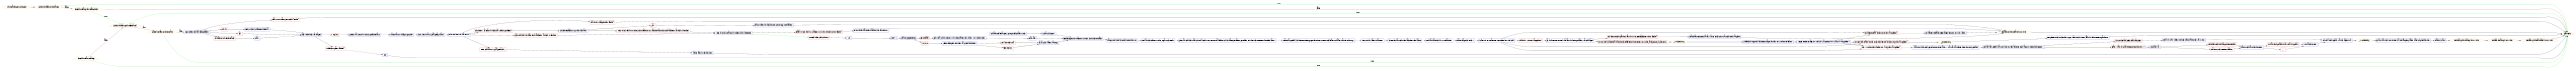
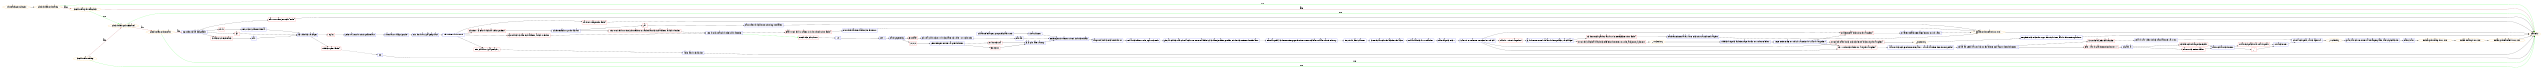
  digraph {
    rankdir=LR
    node [color=blue shape=box]
    "ArthurRank5Convo3 begins." [color=orange shape=""]
    n2 [color=orange label="Check boolean ArthurDating" shape=""]
    "Chat ends." [color=orange shape=""]
    n4 [color=orange label="Check boolean ArthurRainCheck" shape=""]
    n5 [color=orange label="Check boolean ArthurHasDated" shape=""]
    n6 [color=orange label="Check boolean IsDating" shape=""]
    n7 [color=orange label="Check boolean ArthurNoDate" shape=""]
    n8 [label="Hey Drifter, ich hab nachgedacht."]
    n9 [color=red label="Ja?"]
    n10 [color=red label="Oh oh."]
    n11 [color=red label="Ich dachte, ich rieche Rauch."]
    n12 [color=red label="Hab zu tun. Kann jetzt nicht. [Ende.]"]
    n13 [label="Ich wollte dich was fragen."]
    n14 [label="Nein, nichts Schlimmes diesmal."]
    n15 [label="Pah."]
    n16 [color=red label="Leg los."]
    n17 [color=red label="Vielleicht später? [Ende.]"]
    n18 [label="Jedes Mal, wenn du mit mir geflirtet hast."]
    n19 [label="OK."]
    n20 [label="Waren das nur billige Sprüche?"]
    n21 [label="Mist, den du aus Spaß gesagt hast?"]
-   n22 [label="Oder meintest du das ernst?"]
+   n22 [label="Oder meintest du ins ernst?"]
    n23 [color=red label="Nein, ich hab nur Spaß gemacht. :/"]
    n24 [color=red label="Ich meine ... ja. Hast du dich mal *selbst* gesehen?"]
    n25 [color=red label="Ganz ehrlich? Ich kann nicht aufhören, an dich zu denken."]
    n26 [color=red label="Das ist mir unangenehm. [Ende.]"]
    n27 [label="Danke, dass du ehrlich bist."]
    n28 [label="Ich sehe einfach nur gut für dich aus?"]
    n29 [label="Wenn du mich verarscht, breche ich dir die Beine."]
    n30 [color=red label="Ja?"]
    n31 [color=red label="Nein, tut mir leid. Nur eine Schutzreaktion. In Wahrheit kann ich nicht aufhören, an dich zu denken."]
    n32 [color=red label="Tue ich nicht, ich schwörs."]
    n33 [color=red label="Haha, tut mir leid! So machen wir in der Zukunft Witze. [Ende.]"]
    n34 [label="Dann solltest du dich besser mit Quincy unterhalten."]
    n35 [label="Gut."]
    n36 [label="Die Zukunft hat einen kranken Sinn für Humor."]
    n37 [color=orange label="Boolean ArthurNoDate is now true." shape=""]
    n38 [label="Weil ..."]
    n39 [label="Das ist gegenseitig."]
    n40 [color=red label="Ernsthaft?"]
    n41 [color=red label=":D :D :D"]
    n42 [label="Ich weiß, ich bin schwer zu durchschauen. Ich wollte ... nur sicher sein."]
    n43 [label="3 EmoteDingens müssen was Gutes bedeuten."]
    n44 [label="Pass auf."]
    n45 [color=red label="Emoticons."]
    n46 [color=red label="Du bist echt süß."]
    n47 [label="Ich habe nie behauptet, gute Gesellschaft zu sein."]
    n48 [label="Wie auch immer."]
    n49 [label="Beziehungen mit Männern wie mir, sind nicht einfach."]
    n50 [label="Ja, ja. Also, faire Warnung."]
    n51 [label="Lange Zeit, hielt ich mich bereits für tot."]
    n52 [label="Und als ich infiziert wurde, sogar noch mehr."]
    n53 [label="Aber, als ich dich traf? Ich weiß nicht. Zum ersten Mal fühlte ich, ich hätte jemanden getroffen, mit dem ich meine Bürde teilen kann."]
    n54 [label="Hatte das Gefühl, ich könnte meine Augen für einen Moment schließen und alles wäre in Ordnung."]
    n55 [label="Hier, mit dir, kann ich atmen."]
    n56 [label="Ich merke, dass ich mehr lächele. Mehr lache."]
    n57 [label="Und das habe ich dir zu verdanken."]
    n58 [label="Daher frage ich mich ..."]
    n59 [label="Sollen wir es zusammen versuchen? Du und ich?"]
    n60 [color=red label="Willst du ... mit mir ausgehen?"]
    n61 [color=red label="Ich ... würde nichts lieber tun. [Mit Arthur ausgehen.]"]
    n62 [color=red label="Tut mir leid. Dafür bin ich noch nicht bereit. [Nicht mit Arthur ausgehen.]"]
    n63 [color=red label="Auf keinen Fall. [Nicht mit Arthur ausgehen.]"]
    n64 [label="Ja, du dummer Trottel. Was hast du denn gedacht, was ich frage?"]
    n65 [label="Daran werd ich mich gewöhnen müssen, aber ... was wär das Leben ohne ein wenig Risiko?"]
    n66 [color=orange label="+5 Chemistry" shape=""]
    n67 [label="Du hättest einfach NEIN sagen können, um Sols willen."]
    n68 [color=red label="Tut mir leid, manchmal brauche ich Hilfe beim Übersetzen von woher-auch-immer-du-kommst."]
    n69 [color=red label="Ich konnte nicht glauben, dass du so ins Fettnäpfchen trittst. [Ende.]"]
    n70 [label="Ich hab das Gefühl, das werd ich von den anderen noch lange zu hören bekommen. :)"]
    n71 [label="Respektiere ich. Nichts für ungut. Lass mich wissen, falls du deine Meinung änderst."]
    n72 [color=orange label="+10 Chemistry" shape=""]
    n73 [label="Danke ans Erinnern daran, warum mich mit sowas nicht mehr abgebe."]
    n74 [color=red label="Sie werden auf jeden Fall tratschen."]
    n75 [color=red label="Hast ... hast du grad ein Emoticon benutzt ...?"]
    n76 [label="Vielleicht bringe ich dich eines Tages dorthin. Du würdest es lieben."]
    n77 [label="Weißt du was? Sollen sie doch. Dann haben sie was zu tun."]
    n78 [label="Ich glaub, ja."]
    n79 [label="Wegen meiner Frage. Du und ich. Was meinst du? Willst du \"ausgehen\"?"]
    n80 [label="Ich weiß nicht genau, was ich sagen soll."]
    n81 [color=red label="Ich fühle mich seltsam geschmeichelt."]
    n82 [color=red label="Das muss ich Lettie erzählen!"]
    n83 [color=orange label="+10 Chemistry" shape=""]
    n84 [label="Lasst mich das nicht bereuen."]
    n85 [label="Außer, dass ich zum ersten Mal seit langem glaube, dass ich glücklich bin."]
    n86 [color=red label="Du hast doch gelacht. Das weißt du genau."]
    n87 [color=red label=";)"]
    n88 [label="Danke, Süßer."]
    n89 [label="*Wie auch immer.*"]
    n90 [color=orange label="Boolean ArthurDating is now true." shape=""]
    n91 [color=orange label="Boolean IsDating is now true." shape=""]
    n92 [color=orange label="Boolean ArthurHasDated is now true." shape=""]
    "ArthurRank5Convo3 begins." -> n2
    n2 -> "Chat ends." [color=green label=true]
    n2 -> n4 [color=brown label=false]
    n4 -> "Chat ends." [color=brown label=false]
    n4 -> n5 [color=green label=true]
    n5 -> "Chat ends." [color=green label=true]
    n5 -> n7 [color=brown label=false]
    n6 -> "Chat ends." [color=green label=true]
    n6 -> n5 [color=brown label=false]
    n7 -> "Chat ends." [color=green label=true]
    n7 -> n8 [color=brown label=false]
    n8 -> n9
    n8 -> n10
    n8 -> n11
    n8 -> n12
    n9 -> n13
    n10 -> n14
    n11 -> n15
    n12 -> "Chat ends."
    n13 -> n16
    n13 -> n17
    n14 -> n13
    n15 -> n13
    n16 -> n18
    n17 -> n19
    n18 -> n20
    n19 -> "Chat ends."
    n20 -> n21
    n21 -> n22
    n22 -> n23
    n22 -> n24
    n22 -> n25
    n22 -> n26
    n23 -> n27
    n24 -> n28
    n25 -> n29
    n26 -> "Chat ends."
    n27 -> "Chat ends."
    n28 -> n30
    n28 -> n31
    n29 -> n32 [color=green]
    n29 -> n33
    n30 -> n34
    n31 -> n29
    n32 -> n35
    n33 -> n36
    n34 -> n37
    n35 -> n38
    n36 -> n37
    n37 -> "Chat ends."
    n38 -> n39
    n39 -> n40
    n39 -> n41
    n40 -> n42
    n41 -> n43
    n42 -> n44
    n43 -> n45
    n43 -> n46
    n44 -> n49
    n45 -> n50
    n46 -> n50
    n47 -> n48
    n48 -> n49
    n49 -> n51
    n50 -> n49
    n51 -> n52
    n52 -> n53
    n53 -> n54
    n54 -> n55
    n55 -> n56
    n56 -> n57
    n57 -> n58
    n58 -> n59
    n59 -> n60
    n59 -> n61
    n59 -> n62
    n59 -> n63
    n60 -> n64
    n61 -> n65
    n62 -> n66
    n63 -> n67
    n64 -> n68
    n64 -> n69
    n65 -> n70
    n66 -> n71
    n67 -> n37
    n68 -> n72
    n69 -> n73
    n70 -> n74
    n70 -> n75
    n71 -> "Chat ends."
    n72 -> n76
    n73 -> n37
    n74 -> n77
    n75 -> n78
    n76 -> n79
    n77 -> n80
    n78 -> n81
    n78 -> n82
    n79 -> n61
    n79 -> n62
    n79 -> n63
    n80 -> n83
    n81 -> n84
    n82 -> n84
    n83 -> n85
    n84 -> n86
    n84 -> n87
    n85 -> n88
    n86 -> n89
    n87 -> n89
    n88 -> n90
    n89 -> n80
    n90 -> n91
    n91 -> n92
    n92 -> "Chat ends."
  }
